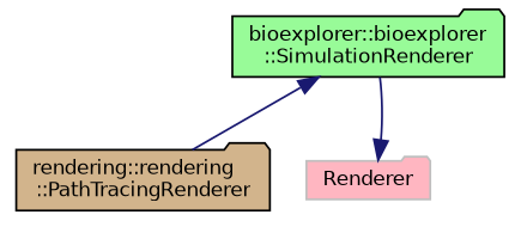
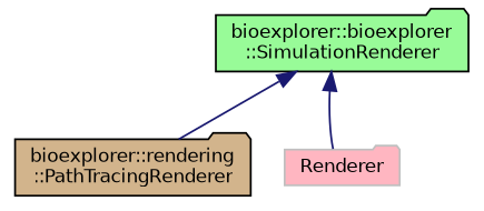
  digraph {
    node [color=black fontname=Helvetica fontsize=10 shape=folder style=filled]
    edge [color=midnightblue dir=back fontname=Helvetica fontsize=10 labelfontname=Helvetica labelfontsize=10 style=solid]
-   n1 [fillcolor=tan fontcolor=black height=0.2 label="rendering::rendering\l::PathTracingRenderer" width=0.4]
+   n1 [fillcolor=tan fontcolor=black height=0.2 label="bioexplorer::rendering\l::PathTracingRenderer" width=0.4]
    n2 [fillcolor=palegreen height=0.2 label="bioexplorer::bioexplorer\l::SimulationRenderer" width=0.4]
    n3 [color=grey75 fillcolor=lightpink height=0.2 label=Renderer width=0.4]
    n2 -> n1
-   n3 -> n2
+   n2 -> n3
  }
